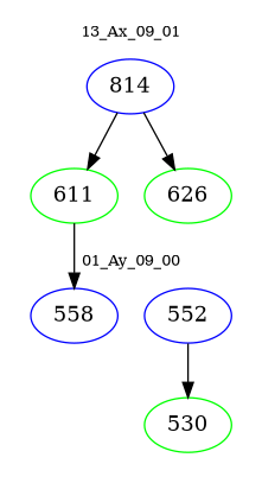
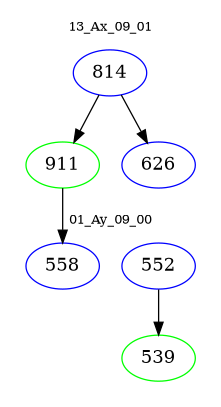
  digraph {
    node [color=blue]
    edge [color=black]
    n1 [label=552]
-   n2 [color=green label=530]
+   n2 [color=green label=539]
    n3 [label=558]
    n4 [label=814]
-   n5 [color=green label=611]
-   n6 [color=green label=626]
+   n5 [color=green label=911]
+   n6 [label=626]
    subgraph cluster_1 {
      color=white
      fontsize=10
      label="01_Ay_09_00"
      n1
      n2
      n3
    }
    subgraph cluster_2 {
      color=white
      fontsize=10
      label="13_Ax_09_01"
      n4
      n5
      n6
    }
    n1 -> n2
    n4 -> n5
    n4 -> n6
    n5 -> n3
  }
